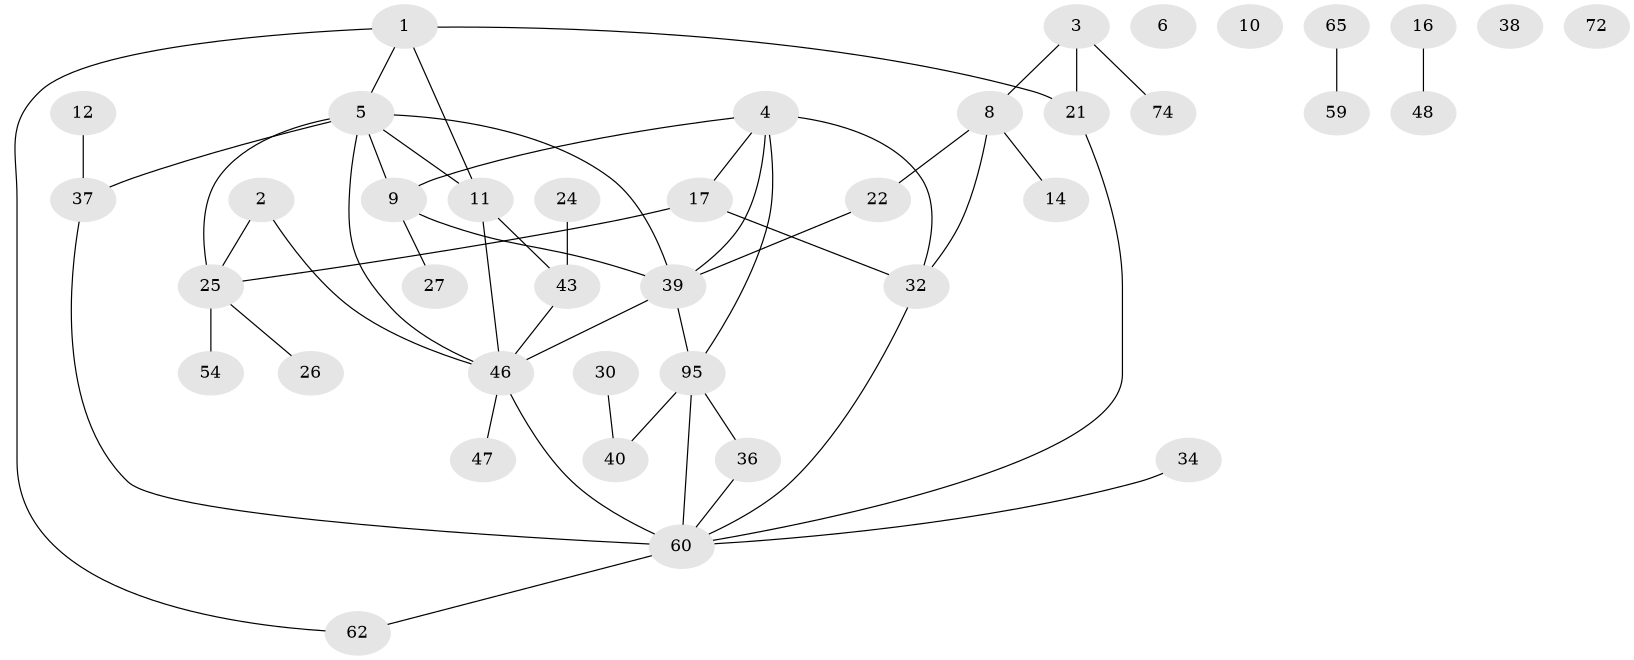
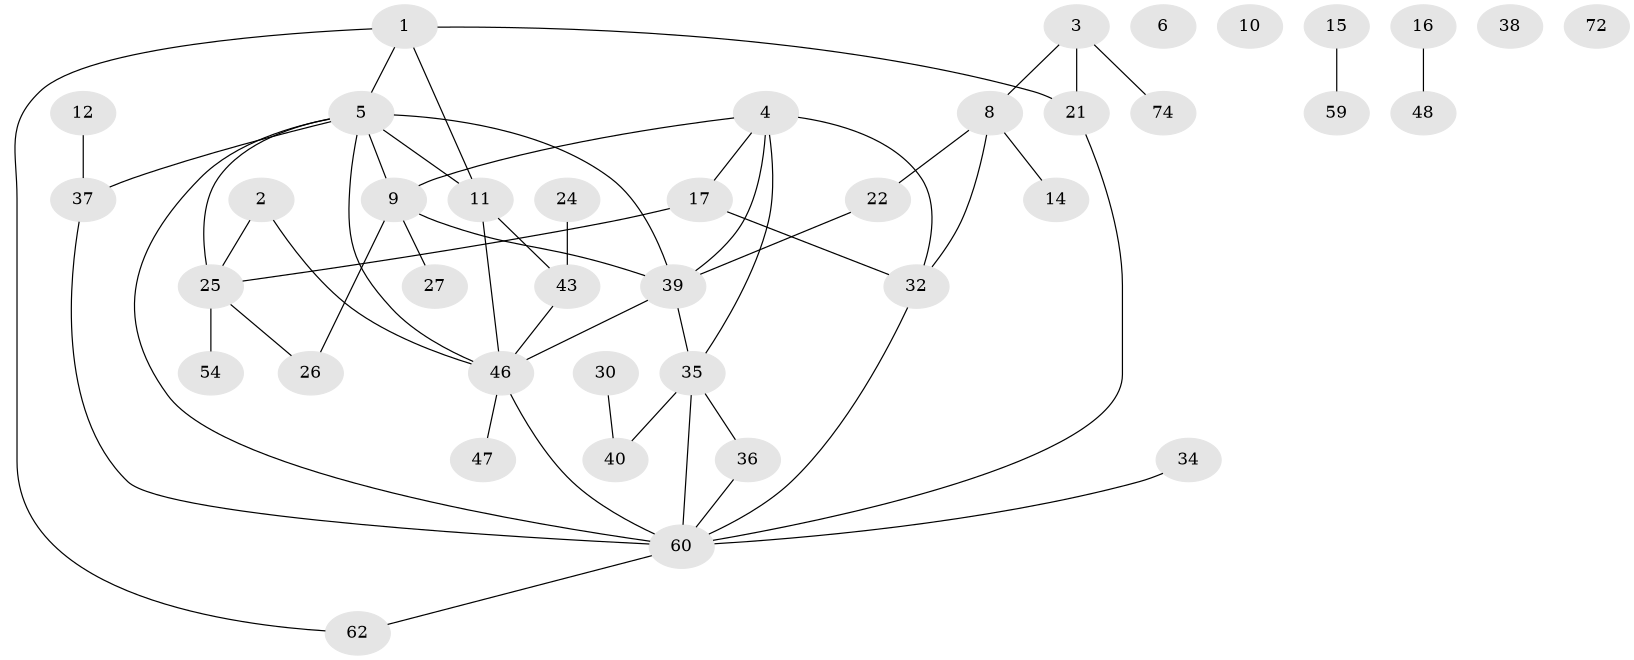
  graph {
    node [color=gray90 style=filled]
    1 [super="+29+7"]
    5 [super="+55+19"]
    11 [super="+13"]
    21 [super="+42"]
    62
    25 [super="+65"]
    46 [super="+50"]
    9 [super="+43"]
    39 [super="+45"]
    37 [super="+57"]
    60 [super="+73+66"]
    n12 [label=43]
    26
    54
    2
    47
    3 [super="+18"]
    8 [super="+75"]
    74
    32
    14
    22 [super="+23"]
    4 [super="+20"]
    17 [super="+28"]
-   35 [label=95]
+   35
    27 [super="+33"]
    40
    36 [super="+53"]
    6
    10
    12 [super="+51"]
    59 [super="+61"]
-   15 [label=65]
+   15
    16 [super="+31+80"]
    48 [super="+77"]
    24 [super="+71"]
    30
    34
    38
    72
    1 -- 5
    1 -- 11
    1 -- 21
    1 -- 62
    5 -- 11
    5 -- 25
    5 -- 46
    5 -- 9
    5 -- 39
    5 -- 37
+   5 -- 60
    11 -- 46
    11 -- n12
    21 -- 60
    25 -- 26
    25 -- 54
    46 -- 60
    46 -- 47
    9 -- 39
+   9 -- 26
    9 -- 27
    39 -- 46
    39 -- 35
    37 -- 60
    60 -- 62
    n12 -- 46
    2 -- 25
    2 -- 46
    3 -- 21
    3 -- 8
    3 -- 74
    8 -- 32
    8 -- 14
    8 -- 22
    32 -- 60
    22 -- 39
    4 -- 9
    4 -- 39
    4 -- 32
    4 -- 17
    4 -- 35
    17 -- 25
    17 -- 32
    35 -- 60
    35 -- 40
    35 -- 36
    36 -- 60
    12 -- 37
    15 -- 59
    16 -- 48
    24 -- n12
    30 -- 40
    34 -- 60
  }
